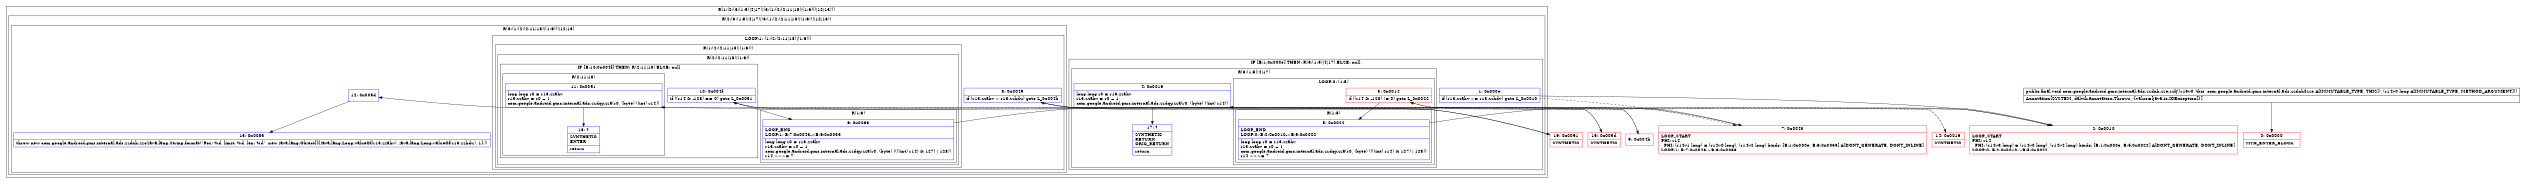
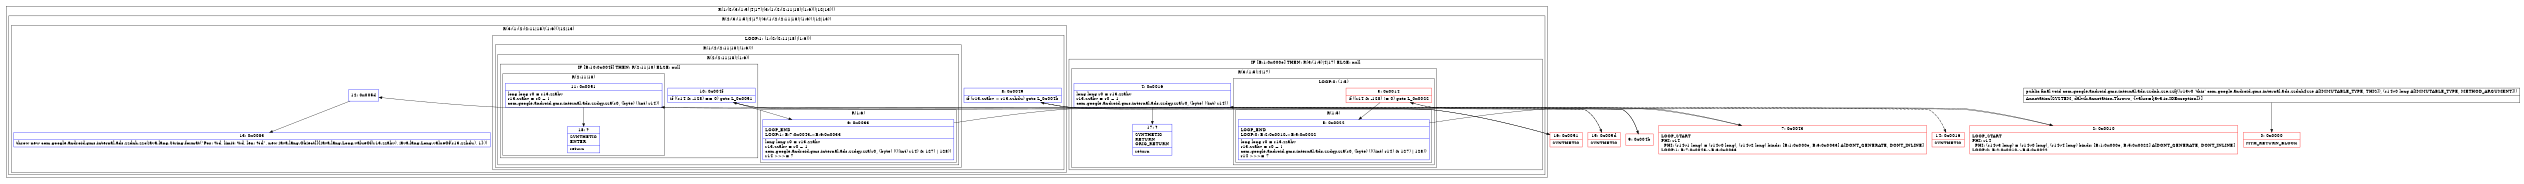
  digraph {
    node [color=blue shape=record]
    n1 [label="{5\:\ 0x0022|LOOP_END\lLOOP:0: B:2:0x0010\-\>B:5:0x0022\l|long long r0 = r13.zzahv\lr13.zzahv = r0 + 1\lcom.google.android.gms.internal.ads.zzdqy.zza(r0, (byte) ((((int) r14) & 127) \| 128))\lr14 \>\>\>= 7\l}"]
    n2 [color=red label="{3\:\ 0x0014|if ((r14 & \-128) != 0) goto L_0x0022\l}"]
    n3 [label="{4\:\ 0x0016|long long r0 = r13.zzahv\lr13.zzahv = r0 + 1\lcom.google.android.gms.internal.ads.zzdqy.zza(r0, (byte) ((int) r14))\l}"]
    n4 [label="{17\:\ ?|SYNTHETIC\lRETURN\lORIG_RETURN\l|return\l}"]
-   n5 [label="{1\:\ 0x000e|if (r13.zzahv \<= r13.zzhdv) goto L_0x0010\l}"]
    n6 [label="{11\:\ 0x0051|long long r0 = r13.zzahv\lr13.zzahv = r0 + 1\lcom.google.android.gms.internal.ads.zzdqy.zza(r0, (byte) ((int) r14))\l}"]
    n7 [label="{18\:\ ?|SYNTHETIC\lENTER\l|return\l}"]
    n8 [label="{10\:\ 0x004f|if ((r14 & \-128) == 0) goto L_0x0051\l}"]
    n9 [label="{6\:\ 0x0033|LOOP_END\lLOOP:1: B:7:0x0043\-\>B:6:0x0033\l|long long r0 = r13.zzahv\lr13.zzahv = r0 + 1\lcom.google.android.gms.internal.ads.zzdqy.zza(r0, (byte) ((((int) r14) & 127) \| 128))\lr14 \>\>\>= 7\l}"]
    n10 [label="{8\:\ 0x0049|if (r13.zzahv \< r13.zzhdu) goto L_0x004b\l}"]
    n11 [label="{12\:\ 0x005d}"]
    n12 [label="{13\:\ 0x0083|throw new com.google.android.gms.internal.ads.zzdnh.zzc(java.lang.String.format(\"Pos: %d, limit: %d, len: %d\", new java.lang.Object[]\{java.lang.Long.valueOf(r13.zzahv), java.lang.Long.valueOf(r13.zzhdu), 1\}))\l}"]
    n13 [color=red label="{2\:\ 0x0010|LOOP_START\lPHI: r14 \l  PHI: (r14v3 long) = (r14v0 long), (r14v4 long) binds: [B:1:0x000e, B:5:0x0022] A[DONT_GENERATE, DONT_INLINE]\lLOOP:0: B:2:0x0010\-\>B:5:0x0022\l}"]
    n14 [color=red label="{14\:\ 0x0016|SYNTHETIC\l}"]
    n15 [color=red label="{7\:\ 0x0043|LOOP_START\lPHI: r14 \l  PHI: (r14v1 long) = (r14v0 long), (r14v2 long) binds: [B:1:0x000e, B:6:0x0033] A[DONT_GENERATE, DONT_INLINE]\lLOOP:1: B:7:0x0043\-\>B:6:0x0033\l}"]
    n16 [color=red label="{16\:\ 0x0051|SYNTHETIC\l}"]
    n17 [color=red label="{9\:\ 0x004b}"]
    n18 [color=red label="{15\:\ 0x005d|SYNTHETIC\l}"]
-   n19 [color=red label="{0\:\ 0x0000|MTH_ENTER_BLOCK\l}"]
+   n19 [color=red label="{0\:\ 0x0000|MTH_RETURN_BLOCK\l}"]
    n20 [label="{public final void com.google.android.gms.internal.ads.zzdnh.zze.zzfj((r13v0 'this' com.google.android.gms.internal.ads.zzdnh$zze A[IMMUTABLE_TYPE, THIS]), (r14v0 long A[IMMUTABLE_TYPE, METHOD_ARGUMENT]))  | Annotation[SYSTEM, dalvik.annotation.Throws, \{value=[java.io.IOException]\}]\l}" color=""]
    subgraph cluster_1 {
      label="R(1:(2:(3:(1:5)|4|17)|(3:(1:(2:(2:11|18)|(1:6)))|12|13)))"
      subgraph cluster_2 {
        label="R(2:(3:(1:5)|4|17)|(3:(1:(2:(2:11|18)|(1:6)))|12|13))"
        subgraph cluster_3 {
          label="IF [B:1:0x000e] THEN: R(3:(1:5)|4|17) ELSE: null"
-         n5
          subgraph cluster_4 {
            label="R(3:(1:5)|4|17)"
            n3
            n4
            subgraph cluster_5 {
              label="LOOP:0: (1:5)"
              n2
              subgraph cluster_6 {
                label="R(1:5)"
                n1
              }
            }
          }
        }
        subgraph cluster_7 {
          label="R(3:(1:(2:(2:11|18)|(1:6)))|12|13)"
          n11
          n12
          subgraph cluster_8 {
            label="LOOP:1: (1:(2:(2:11|18)|(1:6)))"
            n10
            subgraph cluster_9 {
              label="R(1:(2:(2:11|18)|(1:6)))"
              subgraph cluster_10 {
                label="R(2:(2:11|18)|(1:6))"
                subgraph cluster_11 {
                  label="IF [B:10:0x004f] THEN: R(2:11|18) ELSE: null"
                  n8
                  subgraph cluster_12 {
                    label="R(2:11|18)"
                    n6
                    n7
                  }
                }
                subgraph cluster_13 {
                  label="R(1:6)"
                  n9
                }
              }
            }
          }
        }
      }
    }
    n1 -> n13
    n2 -> n1
    n2 -> n14 [style=dashed]
    n3 -> n4
-   n5 -> n13
-   n5 -> n15 [style=dashed]
    n6 -> n7
    n8 -> n9 [style=solid]
    n8 -> n16
    n9 -> n15
    n10 -> n17
    n10 -> n18 [style=dashed]
    n11 -> n12
    n13 -> n2
    n14 -> n3 [style=dashed]
    n15 -> n10
    n16 -> n6
-   n17 -> n8 [style=dashed]
+   n17 -> n8
    n18 -> n11
    n20 -> n19
  }
